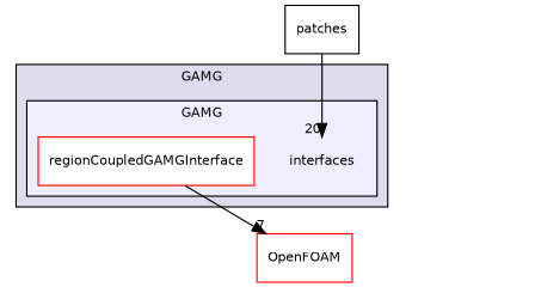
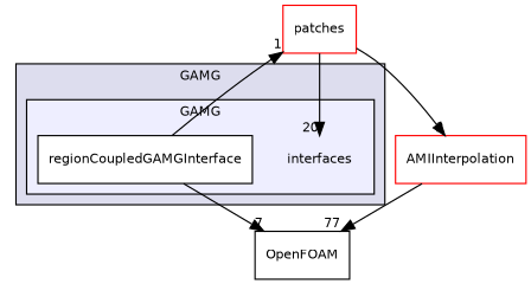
  digraph {
    compound=true
    node [fontname=Helvetica fontsize=10 shape=box color=red]
    edge [labeldistance=1.5 labelfontname=Helvetica labelfontsize=10]
    n1 [label=interfaces shape=plaintext color=""]
-   n2 [fillcolor=white label=regionCoupledGAMGInterface style=filled]
-   n3 [color=black label=patches]
-   n4 [label=OpenFOAM]
+   n2 [color=black fillcolor=white label=regionCoupledGAMGInterface style=filled]
+   n3 [label=patches]
+   n4 [color=black label=OpenFOAM]
+   n5 [label=AMIInterpolation]
    subgraph cluster_1 {
      bgcolor="#ddddee"
      fontname=Helvetica
      fontsize=10
      label=GAMG
      pencolor=black
      subgraph cluster_2 {
        bgcolor="#eeeeff"
        fontname=Helvetica
        fontsize=10
        label=GAMG
        pencolor=black
        n1
        n2
      }
    }
+   n2 -> n3 [headlabel=1]
    n2 -> n4 [headlabel=7]
    n3 -> n1 [headlabel=20]
+   n3 -> n5 [headlabel=2]
+   n5 -> n4 [headlabel=77]
  }
